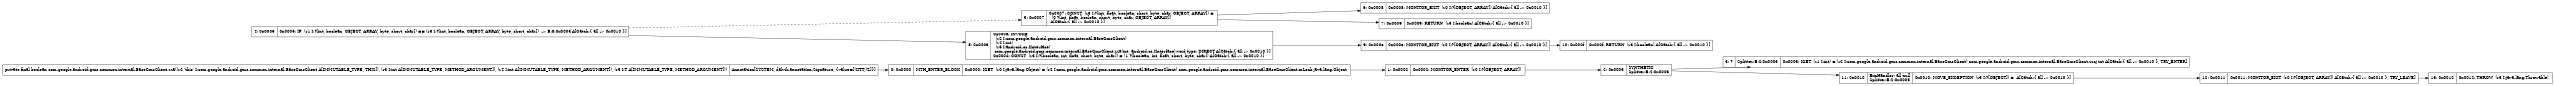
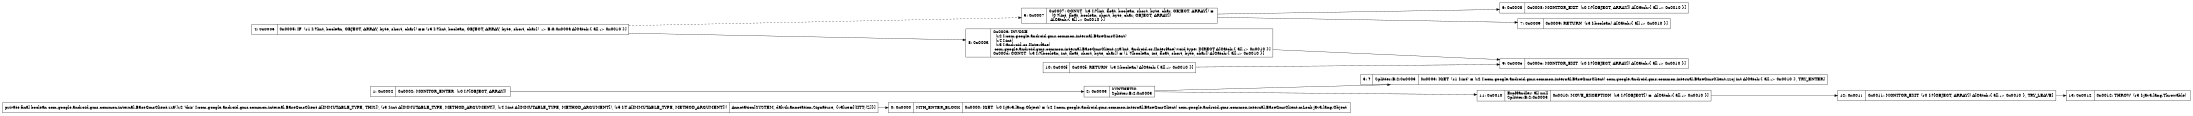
  digraph {
    rankdir=LR
    node [shape=record]
    n1 [label="{0\:\ 0x0000|MTH_ENTER_BLOCK\l|0x0000: IGET  (r0 I:java.lang.Object) = (r2 I:com.google.android.gms.common.internal.BaseGmsClient) com.google.android.gms.common.internal.BaseGmsClient.mLock java.lang.Object \l}"]
    n2 [label="{1\:\ 0x0002|0x0002: MONITOR_ENTER  (r0 I:?[OBJECT, ARRAY]) \l}"]
    n3 [label="{2\:\ 0x0003|SYNTHETIC\lSplitter:B:2:0x0003\l}"]
    n4 [label="{3\:\ ?|Splitter:B:2:0x0003\l|0x0003: IGET  (r1 I:int) = (r2 I:com.google.android.gms.common.internal.BaseGmsClient) com.google.android.gms.common.internal.BaseGmsClient.zzcj int A[Catch:\{ all \-\> 0x0010 \}, TRY_ENTER]\l}"]
    n5 [label="{11\:\ 0x0010|ExcHandler: all null\lSplitter:B:2:0x0003\l|0x0010: MOVE_EXCEPTION  (r3 I:?[OBJECT]) =  A[Catch:\{ all \-\> 0x0010 \}]\l}"]
    n6 [label="{12\:\ 0x0011|0x0011: MONITOR_EXIT  (r0 I:?[OBJECT, ARRAY]) A[Catch:\{ all \-\> 0x0010 \}, TRY_LEAVE]\l}"]
    n7 [label="{4\:\ 0x0005|0x0005: IF  (r1 I:?[int, boolean, OBJECT, ARRAY, byte, short, char]) == (r3 I:?[int, boolean, OBJECT, ARRAY, byte, short, char])  \-\> B:8:0x000a A[Catch:\{ all \-\> 0x0010 \}]\l}"]
    n8 [label="{5\:\ 0x0007|0x0007: CONST  (r3 I:?[int, float, boolean, short, byte, char, OBJECT, ARRAY]) = \l  (0 ?[int, float, boolean, short, byte, char, OBJECT, ARRAY])\l A[Catch:\{ all \-\> 0x0010 \}]\l}"]
    n9 [label="{8\:\ 0x000a|0x000a: INVOKE  \l  (r2 I:com.google.android.gms.common.internal.BaseGmsClient)\l  (r4 I:int)\l  (r5 I:android.os.IInterface)\l com.google.android.gms.common.internal.BaseGmsClient.zza(int, android.os.IInterface):void type: DIRECT A[Catch:\{ all \-\> 0x0010 \}]\l0x000d: CONST  (r3 I:?[boolean, int, float, short, byte, char]) = (1 ?[boolean, int, float, short, byte, char]) A[Catch:\{ all \-\> 0x0010 \}]\l}"]
    n10 [label="{6\:\ 0x0008|0x0008: MONITOR_EXIT  (r0 I:?[OBJECT, ARRAY]) A[Catch:\{ all \-\> 0x0010 \}]\l}"]
    n11 [label="{7\:\ 0x0009|0x0009: RETURN  (r3 I:boolean) A[Catch:\{ all \-\> 0x0010 \}]\l}"]
    n12 [label="{9\:\ 0x000e|0x000e: MONITOR_EXIT  (r0 I:?[OBJECT, ARRAY]) A[Catch:\{ all \-\> 0x0010 \}]\l}"]
    n13 [label="{10\:\ 0x000f|0x000f: RETURN  (r3 I:boolean) A[Catch:\{ all \-\> 0x0010 \}]\l}"]
    n14 [label="{13\:\ 0x0012|0x0012: THROW  (r3 I:java.lang.Throwable) \l}"]
    n15 [label="{private final boolean com.google.android.gms.common.internal.BaseGmsClient.zza((r2 'this' I:com.google.android.gms.common.internal.BaseGmsClient A[IMMUTABLE_TYPE, THIS]), (r3 I:int A[IMMUTABLE_TYPE, METHOD_ARGUMENT]), (r4 I:int A[IMMUTABLE_TYPE, METHOD_ARGUMENT]), (r5 I:T A[IMMUTABLE_TYPE, METHOD_ARGUMENT]))  | Annotation[SYSTEM, dalvik.annotation.Signature, \{value=[(IITT;)Z]\}]\l}"]
-   n1 -> n2
    n2 -> n3
    n3 -> n4
    n3 -> n5
    n5 -> n6
    n6 -> n14
    n7 -> n8 [style=dashed]
    n7 -> n9
    n8 -> n10
    n8 -> n11
    n9 -> n12
-   n12 -> n13
+   n13 -> n12
    n15 -> n1
  }
